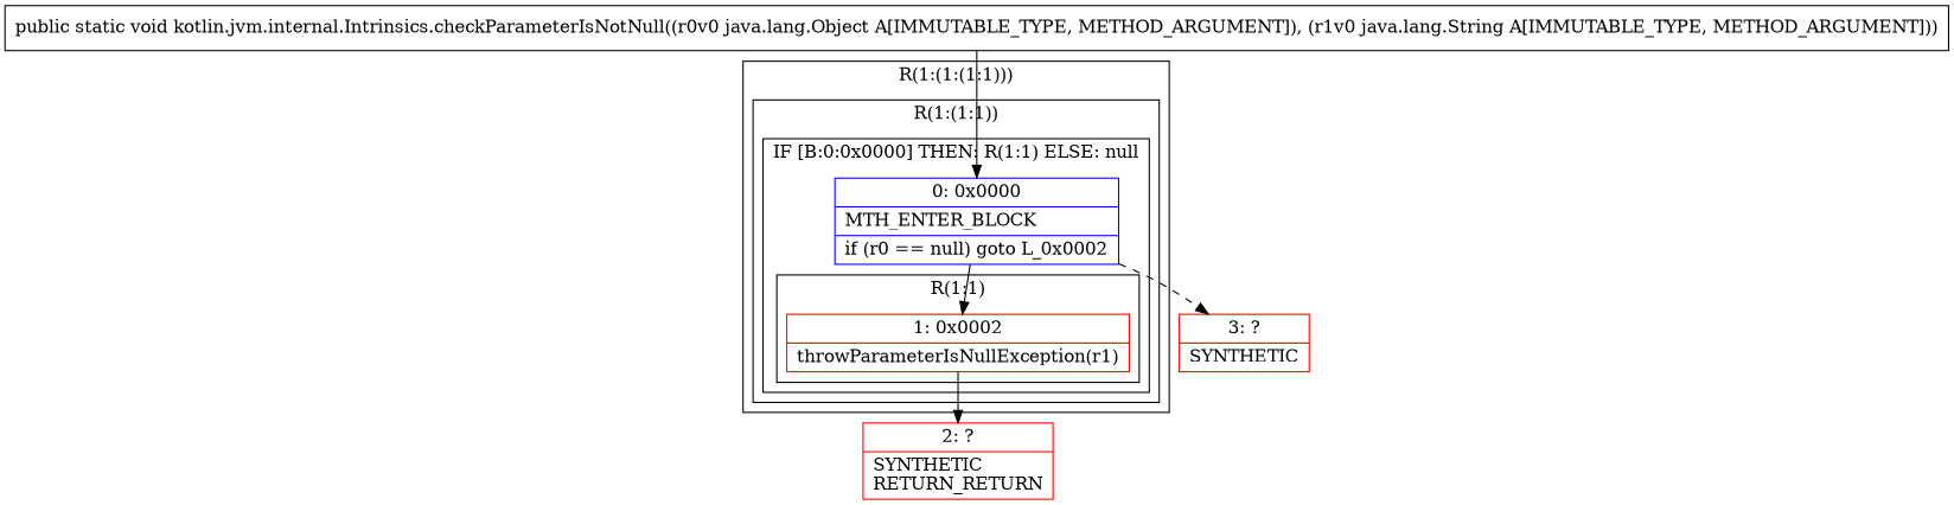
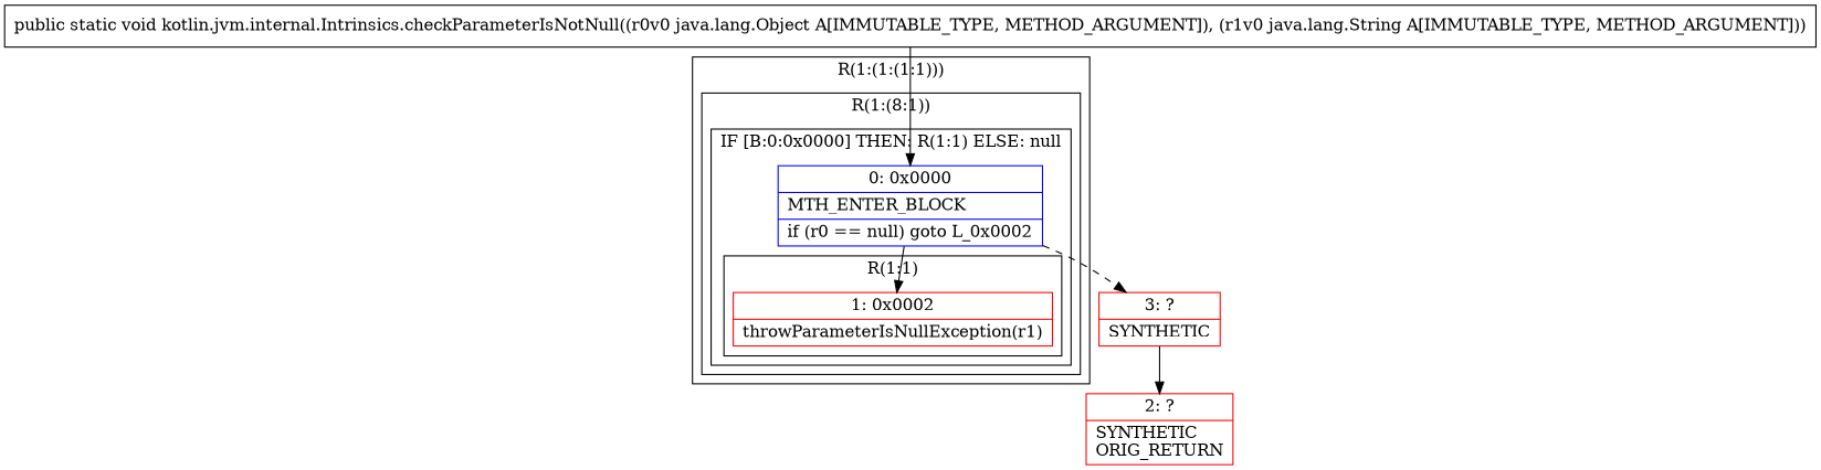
  digraph {
    node [color=red shape=record]
    n1 [label="{1\:\ 0x0002|throwParameterIsNullException(r1)\l}"]
    n2 [color=blue label="{0\:\ 0x0000|MTH_ENTER_BLOCK\l|if (r0 == null) goto L_0x0002\l}"]
-   n3 [label="{2\:\ ?|SYNTHETIC\lRETURN_RETURN\l}"]
+   n3 [label="{2\:\ ?|SYNTHETIC\lORIG_RETURN\l}"]
    n4 [label="{3\:\ ?|SYNTHETIC\l}"]
    n5 [label="{public static void kotlin.jvm.internal.Intrinsics.checkParameterIsNotNull((r0v0 java.lang.Object A[IMMUTABLE_TYPE, METHOD_ARGUMENT]), (r1v0 java.lang.String A[IMMUTABLE_TYPE, METHOD_ARGUMENT])) }" color=""]
    subgraph cluster_1 {
      label="R(1:(1:(1:1)))"
      subgraph cluster_2 {
-       label="R(1:(1:1))"
+       label="R(1:(8:1))"
        subgraph cluster_3 {
          label="IF [B:0:0x0000] THEN: R(1:1) ELSE: null"
          n2
          subgraph cluster_4 {
            label="R(1:1)"
            n1
          }
        }
      }
    }
-   n1 -> n3
+   n4 -> n3
    n2 -> n1
    n2 -> n4 [style=dashed]
    n5 -> n2
  }
